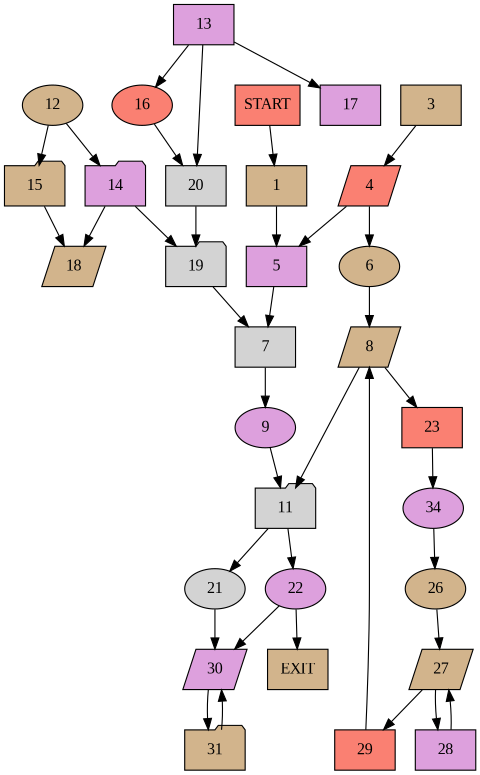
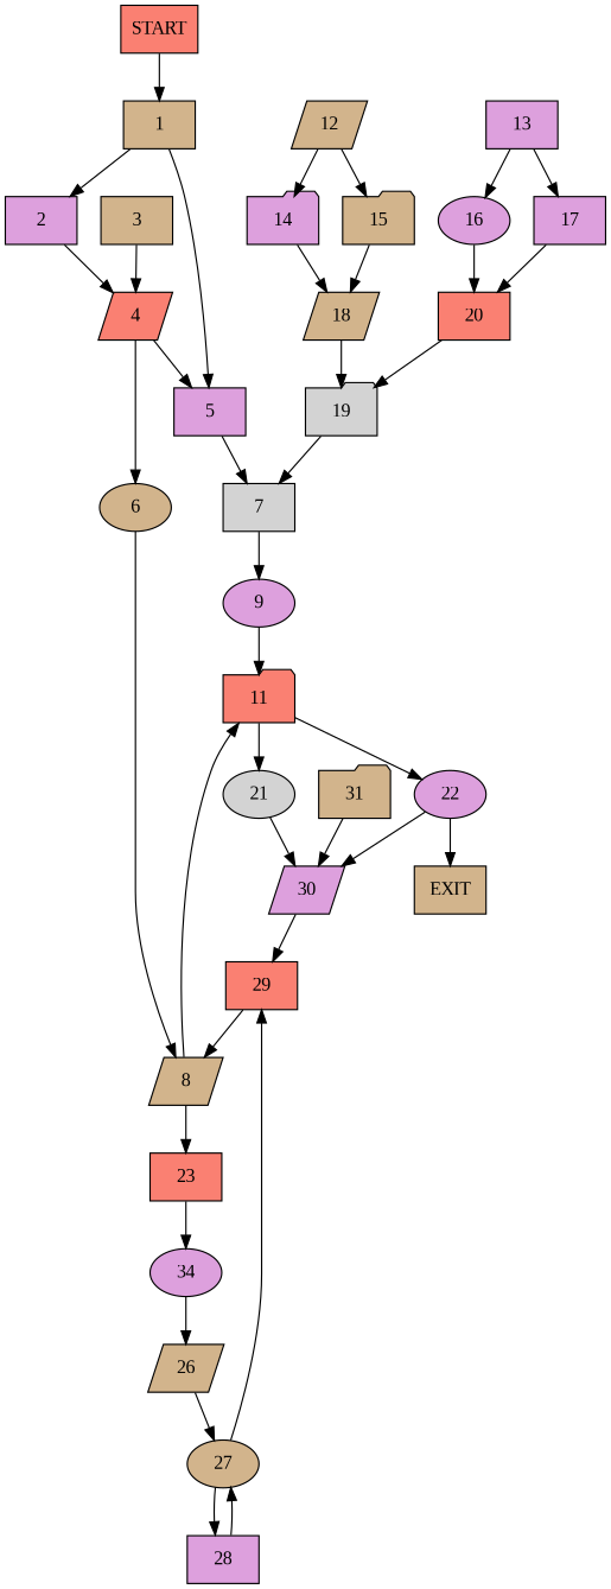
  digraph {
    fontname="Liberation Serif"
    node [fillcolor=tan fontname="Liberation Serif" shape=box style=filled]
    edge [fontname="Liberation Serif"]
    n1 [fillcolor=salmon label=START]
    1
+   2 [fillcolor=plum]
    5 [fillcolor=plum]
    n5 [label=EXIT]
    4 [fillcolor=salmon shape=parallelogram]
    3
    6 [shape=ellipse]
    7 [fillcolor=lightgrey]
    8 [shape=parallelogram]
    9 [fillcolor=plum shape=ellipse]
-   11 [fillcolor=lightgrey shape=folder]
+   11 [fillcolor=salmon shape=folder]
    23 [fillcolor=salmon]
    21 [fillcolor=lightgrey shape=ellipse]
    22 [fillcolor=plum shape=ellipse]
    n16 [fillcolor=plum label=34 shape=ellipse]
-   12 [shape=ellipse]
+   12 [shape=parallelogram]
    14 [fillcolor=plum shape=folder]
    15 [shape=folder]
    13 [fillcolor=plum]
-   16 [fillcolor=salmon shape=ellipse]
+   16 [fillcolor=plum shape=ellipse]
    17 [fillcolor=plum]
    30 [fillcolor=plum shape=parallelogram]
    18 [shape=parallelogram]
-   20 [fillcolor=lightgrey]
+   20 [fillcolor=salmon]
    19 [fillcolor=lightgrey shape=folder]
    31 [shape=folder]
-   26 [shape=ellipse]
-   27 [shape=parallelogram]
+   26 [shape=parallelogram]
+   27 [shape=ellipse]
    28 [fillcolor=plum]
    29 [fillcolor=salmon]
    n1 -> 1
+   1 -> 2
    1 -> 5
+   2 -> 4
    5 -> 7
    4 -> 5
    4 -> 6
    3 -> 4
    6 -> 8
    7 -> 9
    8 -> 11
    8 -> 23
    9 -> 11
    11 -> 21
    11 -> 22
    23 -> n16
    21 -> 30
    22 -> n5
    22 -> 30
    n16 -> 26
    12 -> 14
    12 -> 15
    14 -> 18
    15 -> 18
    13 -> 16
    13 -> 17
    16 -> 20
-   13 -> 20
-   30 -> 31
-   14 -> 19
+   17 -> 20
+   30 -> 29
+   18 -> 19
    20 -> 19
    19 -> 7
    31 -> 30
    26 -> 27
    27 -> 28
    27 -> 29
    28 -> 27
    29 -> 8
  }
